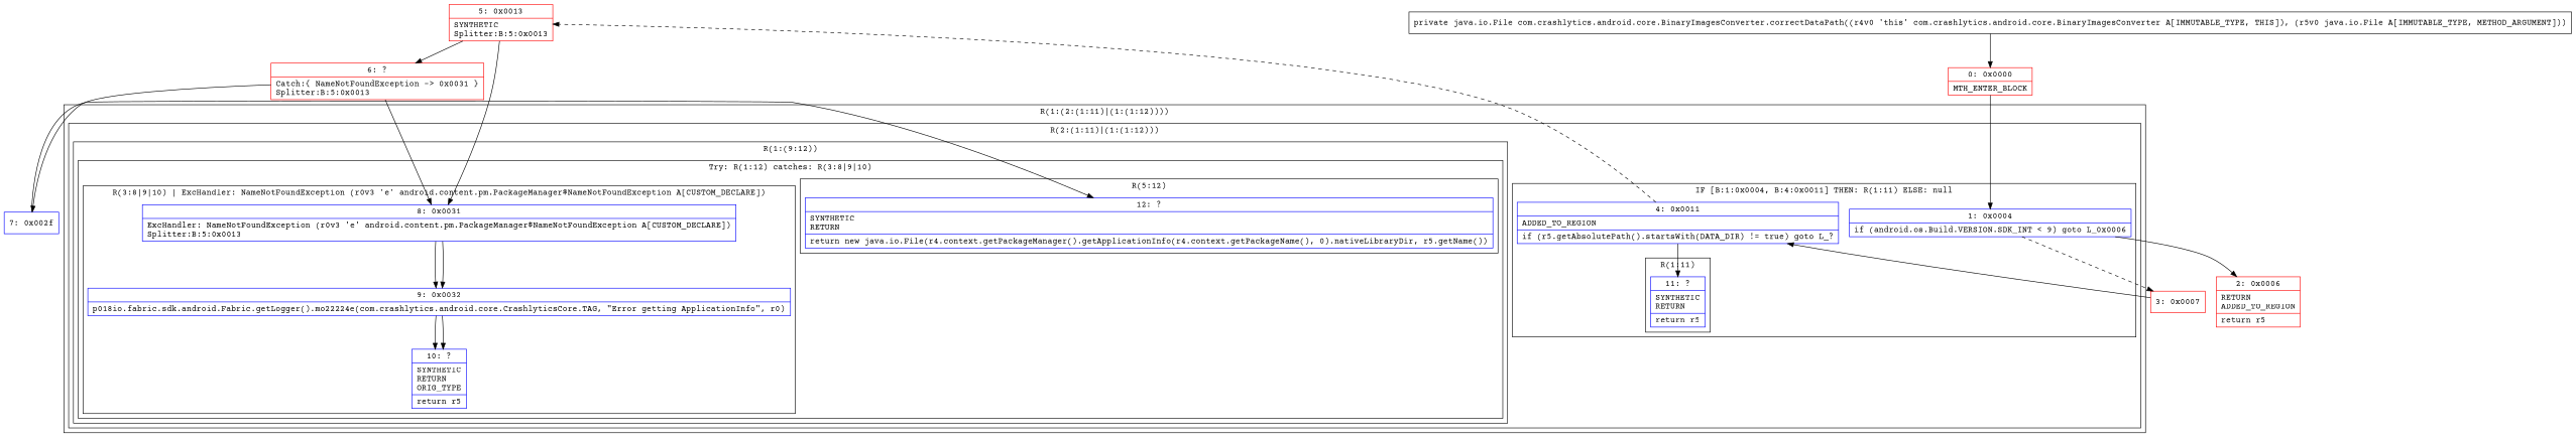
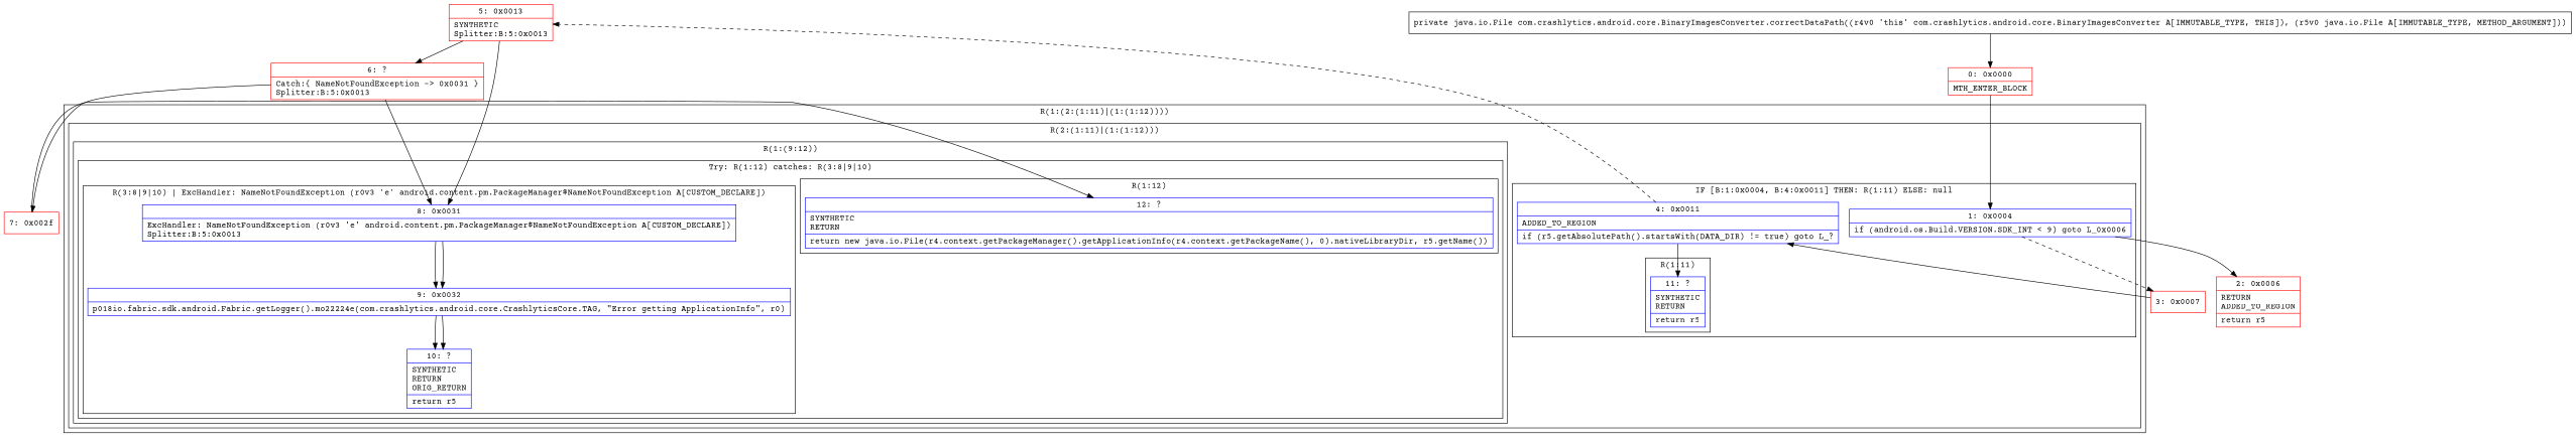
  digraph {
    fontname="Courier Prime"
    node [color=blue fontname="Courier Prime" shape=record]
    edge [fontname="Courier Prime"]
    n1 [label="{11\:\ ?|SYNTHETIC\lRETURN\l|return r5\l}"]
    n2 [label="{1\:\ 0x0004|if (android.os.Build.VERSION.SDK_INT \< 9) goto L_0x0006\l}"]
    n3 [label="{4\:\ 0x0011|ADDED_TO_REGION\l|if (r5.getAbsolutePath().startsWith(DATA_DIR) != true) goto L_?\l}"]
    n4 [label="{12\:\ ?|SYNTHETIC\lRETURN\l|return new java.io.File(r4.context.getPackageManager().getApplicationInfo(r4.context.getPackageName(), 0).nativeLibraryDir, r5.getName())\l}"]
    n5 [label="{8\:\ 0x0031|ExcHandler: NameNotFoundException (r0v3 'e' android.content.pm.PackageManager$NameNotFoundException A[CUSTOM_DECLARE])\lSplitter:B:5:0x0013\l}"]
    n6 [label="{9\:\ 0x0032|p018io.fabric.sdk.android.Fabric.getLogger().mo22224e(com.crashlytics.android.core.CrashlyticsCore.TAG, \"Error getting ApplicationInfo\", r0)\l}"]
-   n7 [label="{10\:\ ?|SYNTHETIC\lRETURN\lORIG_TYPE\l|return r5\l}"]
+   n7 [label="{10\:\ ?|SYNTHETIC\lRETURN\lORIG_RETURN\l|return r5\l}"]
    n8 [color=red label="{2\:\ 0x0006|RETURN\lADDED_TO_REGION\l|return r5\l}"]
    n9 [color=red label="{3\:\ 0x0007}"]
    n10 [color=red label="{5\:\ 0x0013|SYNTHETIC\lSplitter:B:5:0x0013\l}"]
    n11 [color=red label="{6\:\ ?|Catch:\{ NameNotFoundException \-\> 0x0031 \}\lSplitter:B:5:0x0013\l}"]
    n12 [color=red label="{0\:\ 0x0000|MTH_ENTER_BLOCK\l}"]
-   n13 [label="{7\:\ 0x002f}"]
+   n13 [color=red label="{7\:\ 0x002f}"]
    n14 [label="{private java.io.File com.crashlytics.android.core.BinaryImagesConverter.correctDataPath((r4v0 'this' com.crashlytics.android.core.BinaryImagesConverter A[IMMUTABLE_TYPE, THIS]), (r5v0 java.io.File A[IMMUTABLE_TYPE, METHOD_ARGUMENT])) }" color=""]
    subgraph cluster_1 {
      label="R(1:(2:(1:11)|(1:(1:12))))"
      subgraph cluster_2 {
        label="R(2:(1:11)|(1:(1:12)))"
        subgraph cluster_3 {
          label="IF [B:1:0x0004, B:4:0x0011] THEN: R(1:11) ELSE: null"
          n2
          n3
          subgraph cluster_4 {
            label="R(1:11)"
            n1
          }
        }
        subgraph cluster_5 {
          label="R(1:(9:12))"
          subgraph cluster_6 {
            label="Try: R(1:12) catches: R(3:8|9|10)"
            subgraph cluster_7 {
-             label="R(5:12)"
+             label="R(1:12)"
              n4
            }
            subgraph cluster_8 {
              label="R(3:8|9|10) | ExcHandler: NameNotFoundException (r0v3 'e' android.content.pm.PackageManager$NameNotFoundException A[CUSTOM_DECLARE])\l"
              n5
              n6
              n7
            }
          }
        }
      }
    }
    subgraph cluster_9 {
      label="R(3:8|9|10) | ExcHandler: NameNotFoundException (r0v3 'e' android.content.pm.PackageManager$NameNotFoundException A[CUSTOM_DECLARE])\l"
    }
    n2 -> n8
    n2 -> n9 [style=dashed]
    n3 -> n1
    n3 -> n10 [style=dashed]
    n5 -> n6
    n5 -> n6
    n6 -> n7
    n6 -> n7
    n9 -> n3
    n10 -> n5
    n10 -> n11
    n11 -> n5
    n11 -> n13
    n12 -> n2
    n13 -> n4
    n14 -> n12
  }
